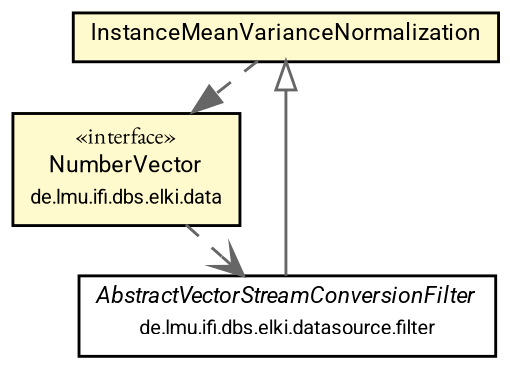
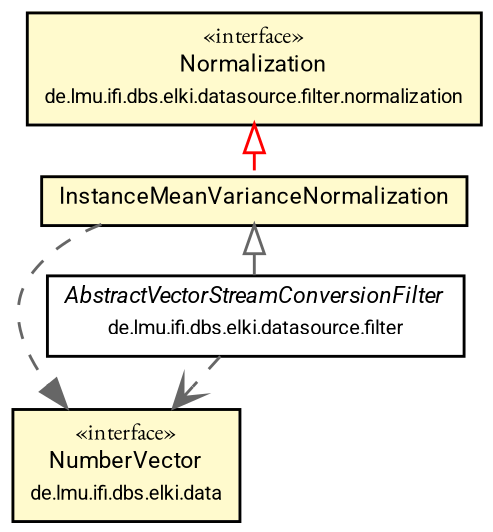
  digraph {
    fontname="EB Garamond"
    nodesep=0.15
    rankdir=TB
    ranksep=0.25
    node [fontcolor=black fontname="EB Garamond" fontsize=8 margin=0 shape=plaintext]
    edge [color=gray40 fontname="EB Garamond" fontsize=7 labelfontname=Roboto labelfontsize=7 style=dashed weight=0]
    n1 [height=0 label=<<table title="de.lmu.ifi.dbs.elki.data.NumberVector" border="0" cellborder="1" cellspacing="0" cellpadding="2" bgcolor="LemonChiffon" href="../../../../data/NumberVector.html" target="_parent"> 		<tr><td><table border="0" cellspacing="0" cellpadding="1"> 		<tr><td align="center" balign="center"> &#171;interface&#187; </td></tr> 		<tr><td align="center" balign="center"> <font face="Roboto">NumberVector</font> </td></tr> 		<tr><td align="center" balign="center"> <font face="Roboto" point-size="7.0">de.lmu.ifi.dbs.elki.data</font> </td></tr> 		</table></td></tr> 		</table>> width=0]
    n2 [height=0 label=<<table title="de.lmu.ifi.dbs.elki.datasource.filter.AbstractVectorStreamConversionFilter" border="0" cellborder="1" cellspacing="0" cellpadding="2" href="../../AbstractVectorStreamConversionFilter.html" target="_parent"> 		<tr><td><table border="0" cellspacing="0" cellpadding="1"> 		<tr><td align="center" balign="center"> <font face="Roboto"><i>AbstractVectorStreamConversionFilter</i></font> </td></tr> 		<tr><td align="center" balign="center"> <font face="Roboto" point-size="7.0">de.lmu.ifi.dbs.elki.datasource.filter</font> </td></tr> 		</table></td></tr> 		</table>> width=0]
    n3 [height=0 label=<<table title="de.lmu.ifi.dbs.elki.datasource.filter.normalization.instancewise.InstanceMeanVarianceNormalization" border="0" cellborder="1" cellspacing="0" cellpadding="2" bgcolor="lemonChiffon" href="InstanceMeanVarianceNormalization.html" target="_parent"> 		<tr><td><table border="0" cellspacing="0" cellpadding="1"> 		<tr><td align="center" balign="center"> <font face="Roboto">InstanceMeanVarianceNormalization</font> </td></tr> 		</table></td></tr> 		</table>> width=0]
-   n1 -> n2 [arrowhead=open]
+   n4 [height=0 label=<<table title="de.lmu.ifi.dbs.elki.datasource.filter.normalization.Normalization" border="0" cellborder="1" cellspacing="0" cellpadding="2" bgcolor="LemonChiffon" href="../Normalization.html" target="_parent"> 		<tr><td><table border="0" cellspacing="0" cellpadding="1"> 		<tr><td align="center" balign="center"> &#171;interface&#187; </td></tr> 		<tr><td align="center" balign="center"> <font face="Roboto">Normalization</font> </td></tr> 		<tr><td align="center" balign="center"> <font face="Roboto" point-size="7.0">de.lmu.ifi.dbs.elki.datasource.filter.normalization</font> </td></tr> 		</table></td></tr> 		</table>> width=0]
+   n2 -> n1 [arrowhead=open]
    n3 -> n1 [arrowhead=normal]
    n3 -> n2 [arrowtail=empty dir=back weight=10 style=""]
+   n4 -> n3 [arrowtail=empty color=red dir=back weight=9]
  }
